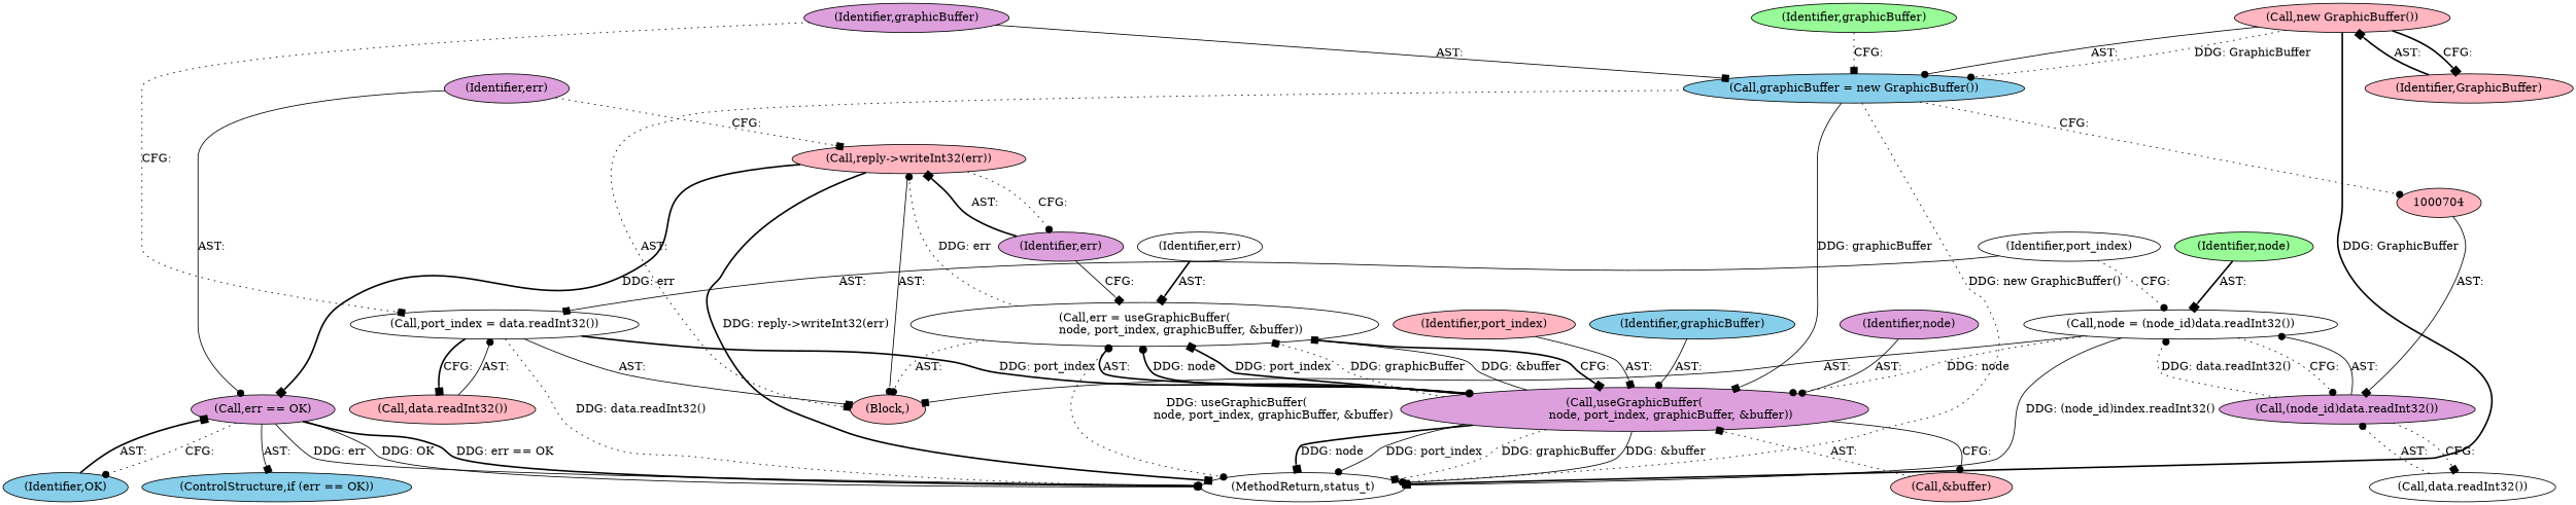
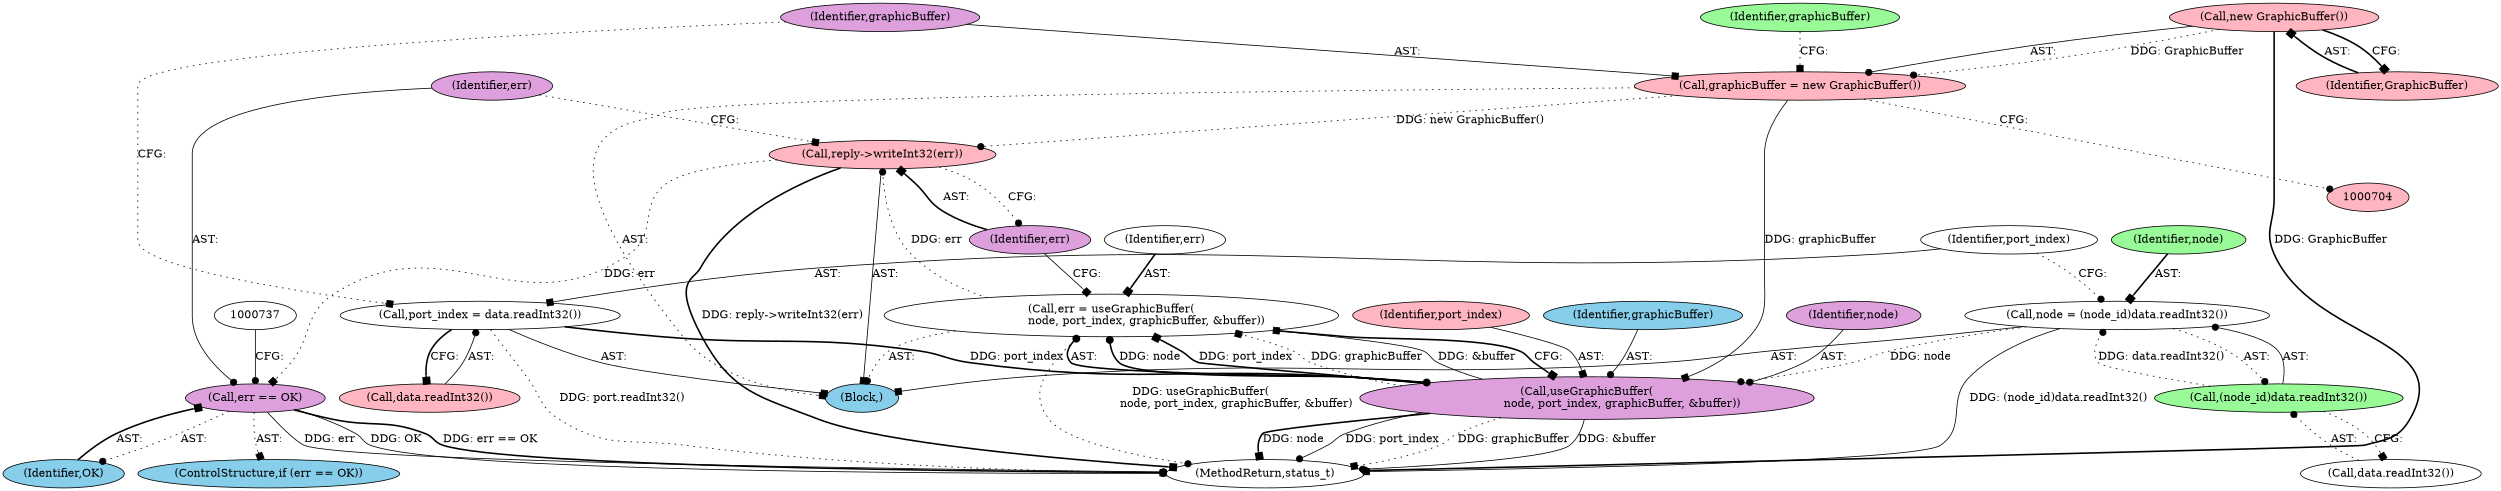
  digraph {
    node [fillcolor=lightpink style=filled]
    edge [arrowhead=box style=solid]
    n1 [label="(Call,reply->writeInt32(err))"]
    n2 [fillcolor=plum label="(Call,err == OK)"]
    n3 [fillcolor=plum label="(Identifier,err)"]
-   n4 [label="(Block,)"]
+   n4 [fillcolor=skyblue label="(Block,)"]
    n5 [fillcolor=white label="(MethodReturn,status_t)"]
    n6 [fillcolor=skyblue label="(ControlStructure,if (err == OK))"]
    n7 [fillcolor=skyblue label="(Identifier,OK)"]
    n8 [fillcolor=white label="(Call,err = useGraphicBuffer(\n                    node, port_index, graphicBuffer, &buffer))"]
    n9 [fillcolor=plum label="(Call,useGraphicBuffer(\n                    node, port_index, graphicBuffer, &buffer))"]
-   n10 [label="(Call,&buffer)"]
    n11 [fillcolor=white label="(Call,node = (node_id)data.readInt32())"]
-   n12 [fillcolor=plum label="(Call,(node_id)data.readInt32())"]
+   n12 [fillcolor=palegreen label="(Call,(node_id)data.readInt32())"]
    n13 [fillcolor=white label="(Call,data.readInt32())"]
    n14 [fillcolor=white label="(Call,port_index = data.readInt32())"]
    n15 [label="(Call,data.readInt32())"]
-   n16 [fillcolor=skyblue label="(Call,graphicBuffer = new GraphicBuffer())"]
+   n16 [label="(Call,graphicBuffer = new GraphicBuffer())"]
    1000704
    n18 [label="(Call,new GraphicBuffer())"]
    n19 [label="(Identifier,GraphicBuffer)"]
    n20 [fillcolor=white label="(Identifier,err)"]
    n21 [fillcolor=palegreen label="(Identifier,graphicBuffer)"]
    n22 [fillcolor=plum label="(Identifier,graphicBuffer)"]
    n23 [label="(Identifier,port_index)"]
    n24 [fillcolor=plum label="(Identifier,err)"]
    n25 [fillcolor=skyblue label="(Identifier,graphicBuffer)"]
    n26 [fillcolor=plum label="(Identifier,node)"]
    n27 [fillcolor=palegreen label="(Identifier,node)"]
    n28 [fillcolor=white label="(Identifier,port_index)"]
-   n1 -> n2 [label="DDG: err" style=bold]
+   1000737 [fillcolor=white]
+   n1 -> n2 [label="DDG: err" style=dotted]
    n1 -> n3 [arrowhead=dot label="CFG: " style=dotted]
-   n1 -> n4 [arrowhead=dot label="AST: "]
+   n1 -> n4 [label="AST: "]
    n1 -> n5 [label="DDG: reply->writeInt32(err)" style=bold]
    n2 -> n5 [arrowhead=dot label="DDG: err == OK" style=bold]
    n2 -> n5 [arrowhead=dot label="DDG: err"]
    n2 -> n5 [arrowhead=dot label="DDG: OK"]
-   n2 -> n6 [label="AST: "]
-   n2 -> n7 [arrowhead=dot label="CFG: " style=dotted]
+   n2 -> n6 [label="AST: " style=dotted]
+   n2 -> n7 [arrowhead=dot label="AST: " style=dotted]
    n3 -> n1 [label="AST: " style=bold]
    n3 -> n8 [label="CFG: "]
    n7 -> n2 [label="AST: " style=bold]
    n8 -> n1 [arrowhead=dot label="DDG: err" style=dotted]
    n8 -> n4 [arrowhead=dot label="AST: " style=dotted]
    n8 -> n5 [arrowhead=dot label="DDG: useGraphicBuffer(\n                    node, port_index, graphicBuffer, &buffer)" style=dotted]
    n8 -> n9 [label="CFG: " style=bold]
    n9 -> n5 [arrowhead=dot label="DDG: port_index"]
    n9 -> n5 [label="DDG: graphicBuffer" style=dotted]
    n9 -> n5 [arrowhead=dot label="DDG: &buffer"]
    n9 -> n5 [label="DDG: node" style=bold]
    n9 -> n8 [arrowhead=dot label="AST: " style=bold]
    n9 -> n8 [arrowhead=dot label="DDG: node" style=bold]
    n9 -> n8 [label="DDG: port_index" style=bold]
    n9 -> n8 [label="DDG: graphicBuffer" style=dotted]
    n9 -> n8 [label="DDG: &buffer"]
-   n9 -> n10 [arrowhead=dot label="CFG: "]
-   n10 -> n9 [label="AST: " style=dotted]
    n11 -> n4 [label="AST: "]
-   n11 -> n5 [label="DDG: (node_id)index.readInt32()"]
+   n11 -> n5 [label="DDG: (node_id)data.readInt32()"]
    n11 -> n9 [arrowhead=dot label="DDG: node" style=dotted]
-   n11 -> n12 [arrowhead=dot label="CFG: " style=dotted]
+   n11 -> n12 [arrowhead=dot label="AST: " style=dotted]
    n12 -> n11 [arrowhead=dot label="AST: "]
    n12 -> n11 [arrowhead=dot label="DDG: data.readInt32()" style=dotted]
    n12 -> n13 [label="CFG: " style=dotted]
    n13 -> n12 [arrowhead=dot label="AST: " style=dotted]
    n14 -> n4 [label="AST: "]
-   n14 -> n5 [label="DDG: data.readInt32()" style=dotted]
+   n14 -> n5 [label="DDG: port.readInt32()" style=dotted]
    n14 -> n9 [arrowhead=dot label="DDG: port_index" style=bold]
    n14 -> n15 [label="CFG: " style=bold]
    n15 -> n14 [arrowhead=dot label="AST: "]
    n16 -> n4 [label="AST: " style=dotted]
-   n16 -> n5 [arrowhead=dot label="DDG: new GraphicBuffer()" style=dotted]
+   n16 -> n1 [arrowhead=dot label="DDG: new GraphicBuffer()" style=dotted]
    n16 -> n9 [label="DDG: graphicBuffer"]
    n16 -> 1000704 [arrowhead=dot label="CFG: " style=dotted]
-   1000704 -> n12 [label="AST: "]
-   n18 -> n5 [label="DDG: GraphicBuffer" style=bold]
+   n18 -> n5 [arrowhead=dot label="DDG: GraphicBuffer" style=bold]
    n18 -> n16 [arrowhead=dot label="AST: "]
    n18 -> n16 [arrowhead=dot label="DDG: GraphicBuffer" style=dotted]
    n18 -> n19 [label="CFG: " style=bold]
    n19 -> n18 [label="AST: " style=bold]
    n20 -> n8 [label="AST: " style=bold]
    n21 -> n16 [label="CFG: " style=dotted]
    n22 -> n14 [label="CFG: " style=dotted]
    n22 -> n16 [label="AST: "]
    n23 -> n9 [label="AST: "]
    n24 -> n1 [label="CFG: " style=dotted]
    n24 -> n2 [arrowhead=dot label="AST: "]
    n25 -> n9 [arrowhead=dot label="AST: "]
    n26 -> n9 [arrowhead=dot label="AST: "]
    n27 -> n11 [label="AST: " style=bold]
    n28 -> n11 [arrowhead=dot label="CFG: " style=dotted]
    n28 -> n14 [label="AST: "]
+   1000737 -> n2 [arrowhead=dot label="CFG: "]
  }
